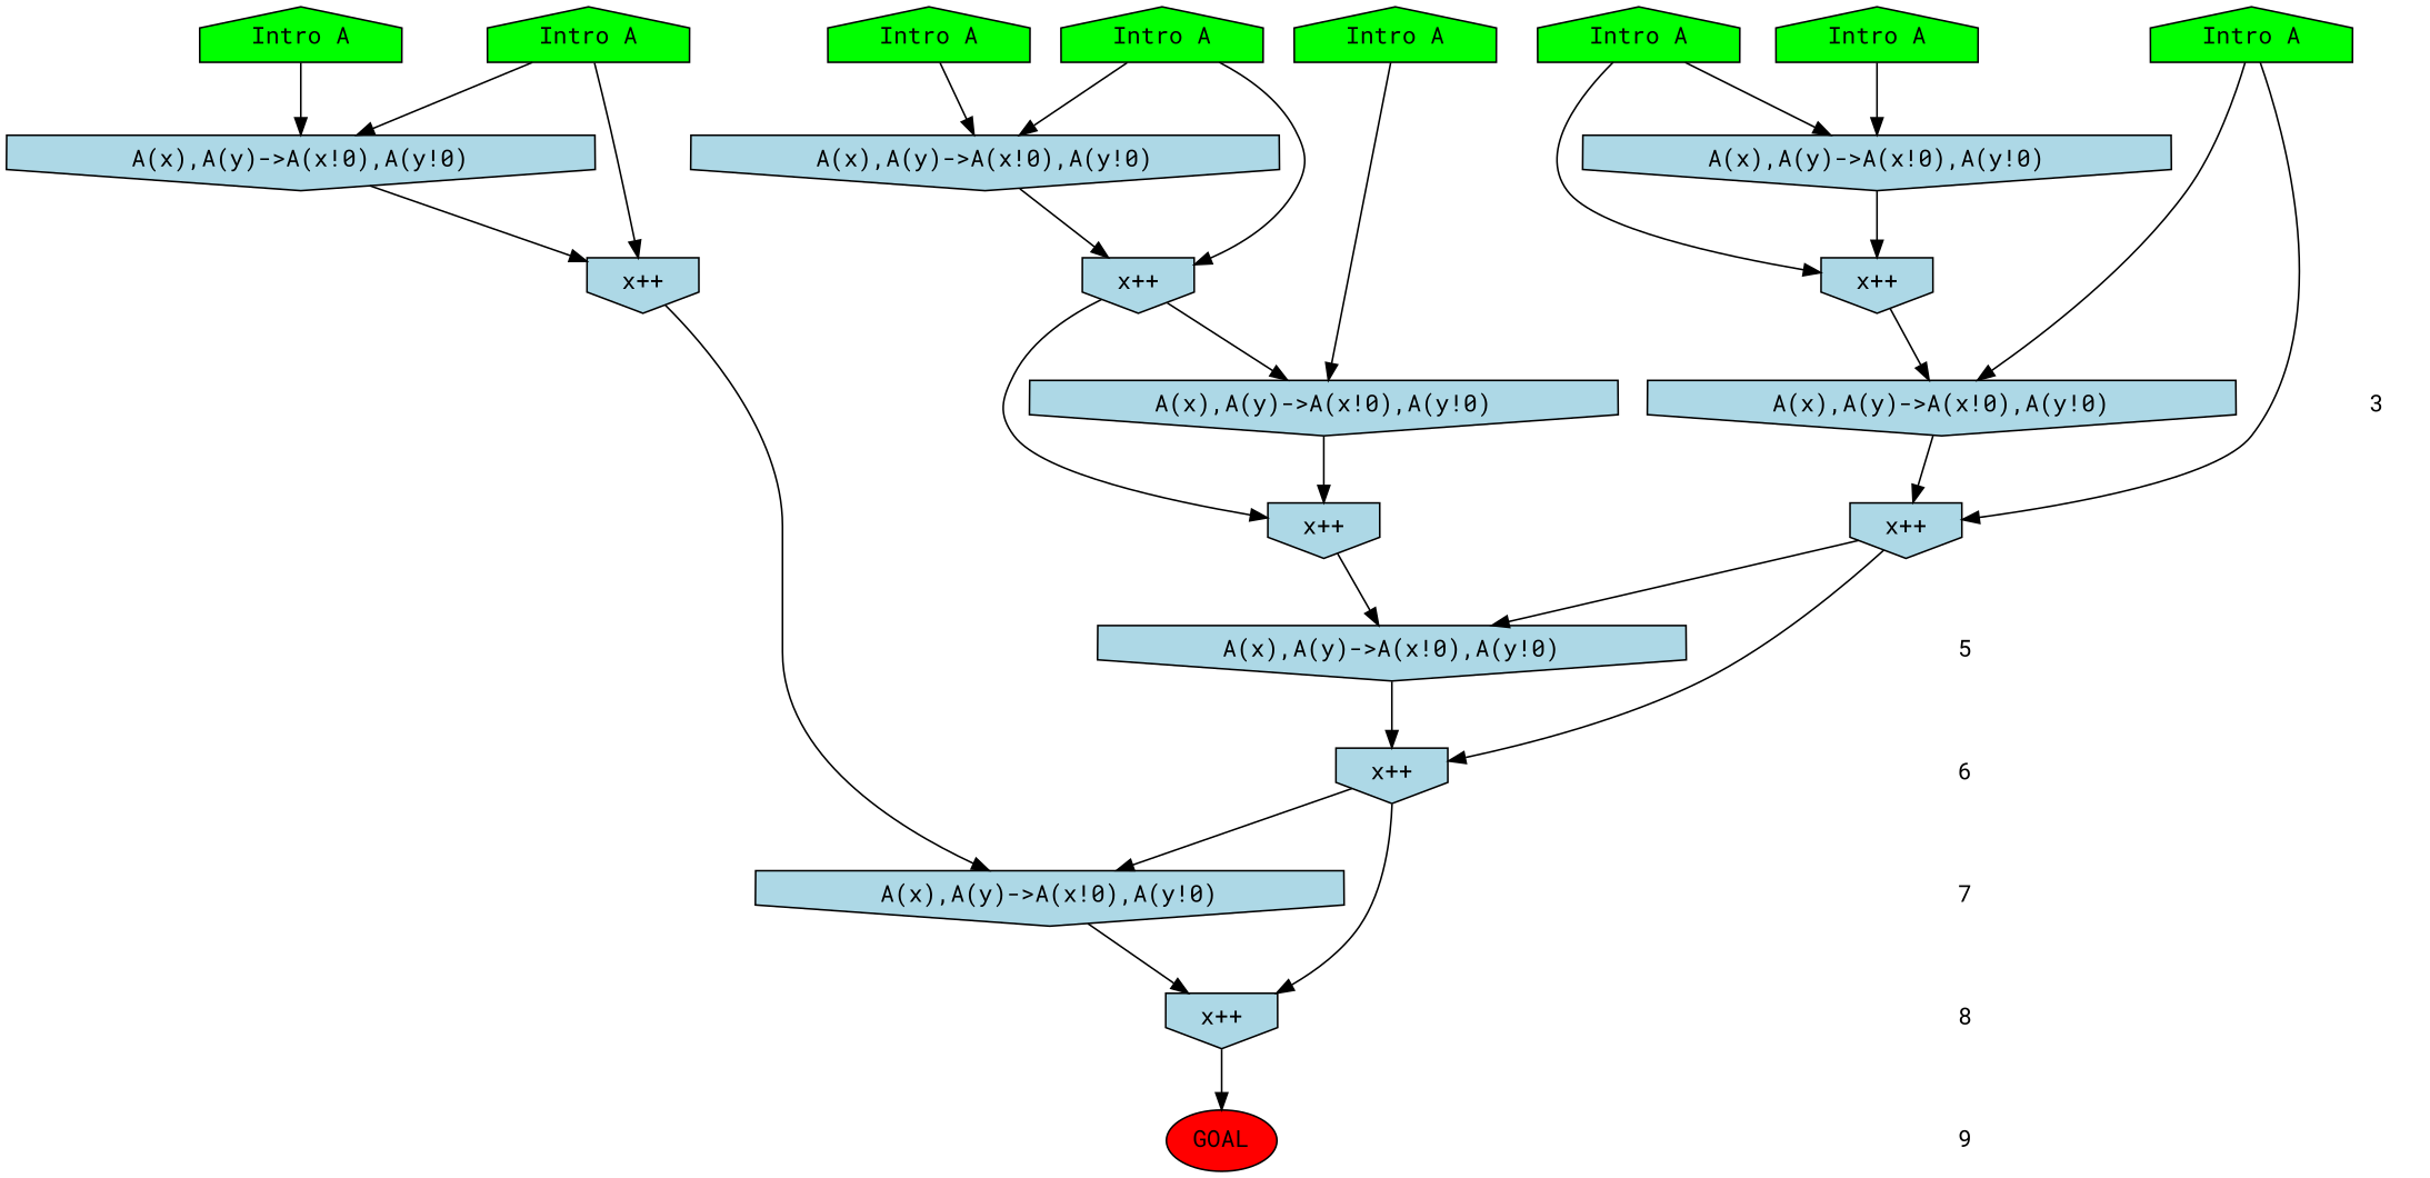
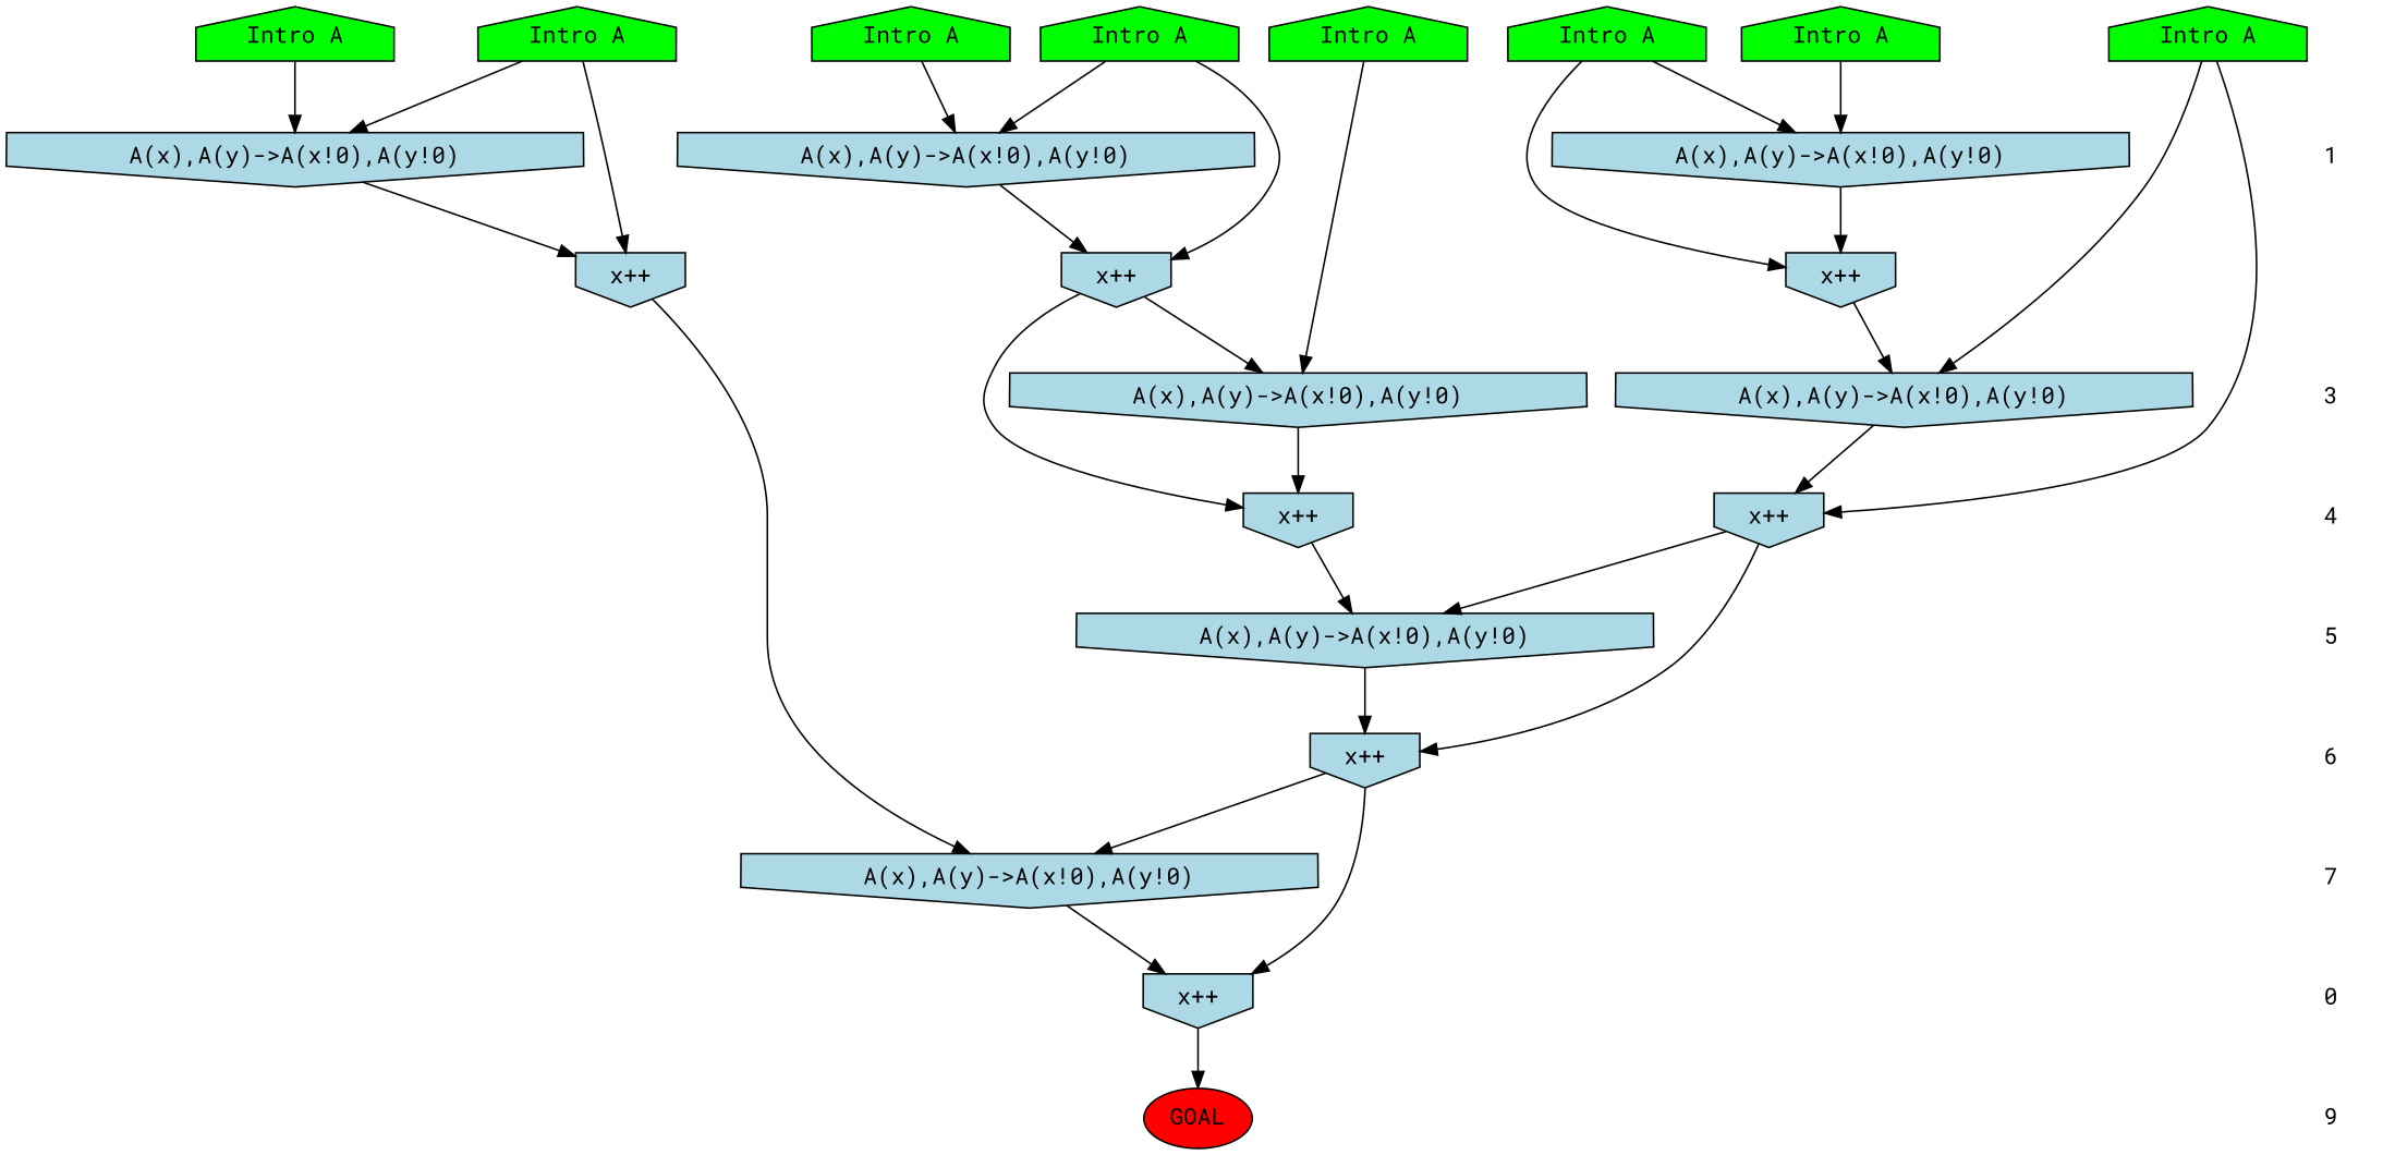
  digraph {
    fontname="Roboto Mono"
    ranksep=.5
    node [fillcolor=lightblue fontname="Roboto Mono" shape=invhouse style=filled]
    edge [fontname="Roboto Mono"]
    n1 [fillcolor=green label="Intro A" shape=house]
    n2 [fillcolor=green label="Intro A" shape=house]
    n3 [fillcolor=green label="Intro A" shape=house]
    n4 [fillcolor=green label="Intro A" shape=house]
    n5 [fillcolor=green label="Intro A" shape=house]
    n6 [fillcolor=green label="Intro A" shape=house]
    n7 [fillcolor=green label="Intro A" shape=house]
    n8 [fillcolor=green label="Intro A" shape=house]
+   1 [shape=plaintext fillcolor="" style=""]
    n10 [label="A(x),A(y)->A(x!0),A(y!0)"]
    n11 [label="A(x),A(y)->A(x!0),A(y!0)"]
    n12 [label="A(x),A(y)->A(x!0),A(y!0)"]
    n13 [label="x++"]
    n14 [label="x++"]
    n15 [label="x++"]
    3 [shape=plaintext fillcolor="" style=""]
    n17 [label="A(x),A(y)->A(x!0),A(y!0)"]
    n18 [label="A(x),A(y)->A(x!0),A(y!0)"]
+   4 [shape=plaintext fillcolor="" style=""]
    n20 [label="x++"]
    n21 [label="x++"]
    5 [shape=plaintext fillcolor="" style=""]
    n23 [label="A(x),A(y)->A(x!0),A(y!0)"]
    6 [shape=plaintext fillcolor="" style=""]
    n25 [label="x++"]
    7 [shape=plaintext fillcolor="" style=""]
    n27 [label="A(x),A(y)->A(x!0),A(y!0)"]
-   8 [shape=plaintext fillcolor="" style=""]
+   8 [shape=plaintext label=0 fillcolor="" style=""]
    n29 [label="x++"]
    9 [shape=plaintext fillcolor="" style=""]
    n31 [fillcolor=red label=GOAL shape=""]
    subgraph sub_1 {
      rank=same
      n1
      n2
      n3
      n4
      n5
      n6
      n7
      n8
    }
    subgraph sub_2 {
      rank=same
+     1
      n10
      n11
      n12
    }
    subgraph sub_3 {
      rank=same
      n13
      n14
      n15
    }
    subgraph sub_4 {
      rank=same
      3
      n17
      n18
    }
    subgraph sub_5 {
      rank=same
+     4
      n20
      n21
    }
    subgraph sub_6 {
      rank=same
      5
      n23
    }
    subgraph sub_7 {
      rank=same
      6
      n25
    }
    subgraph sub_8 {
      rank=same
      7
      n27
    }
    subgraph sub_9 {
      rank=same
      8
      n29
    }
    subgraph sub_10 {
      rank=same
      9
      n31
    }
    n1 -> n17
    n2 -> n18
    n2 -> n21
    n3 -> n11
    n3 -> n15
    n4 -> n12
    n5 -> n10
    n5 -> n14
    n6 -> n11
    n7 -> n12
    n7 -> n13
    n8 -> n10
    n10 -> n14
    n11 -> n15
    n12 -> n13
    n13 -> n18
    n14 -> n27
    n15 -> n17
    n15 -> n20
+   3 -> 4 [style=invis]
    n17 -> n20
    n18 -> n21
+   4 -> 5 [style=invis]
    n20 -> n23
    n21 -> n23
    n21 -> n25
    5 -> 6 [style=invis]
    n23 -> n25
    6 -> 7 [style=invis]
    n25 -> n27
    n25 -> n29
    7 -> 8 [style=invis]
    n27 -> n29
    8 -> 9 [style=invis]
    n29 -> n31
  }
